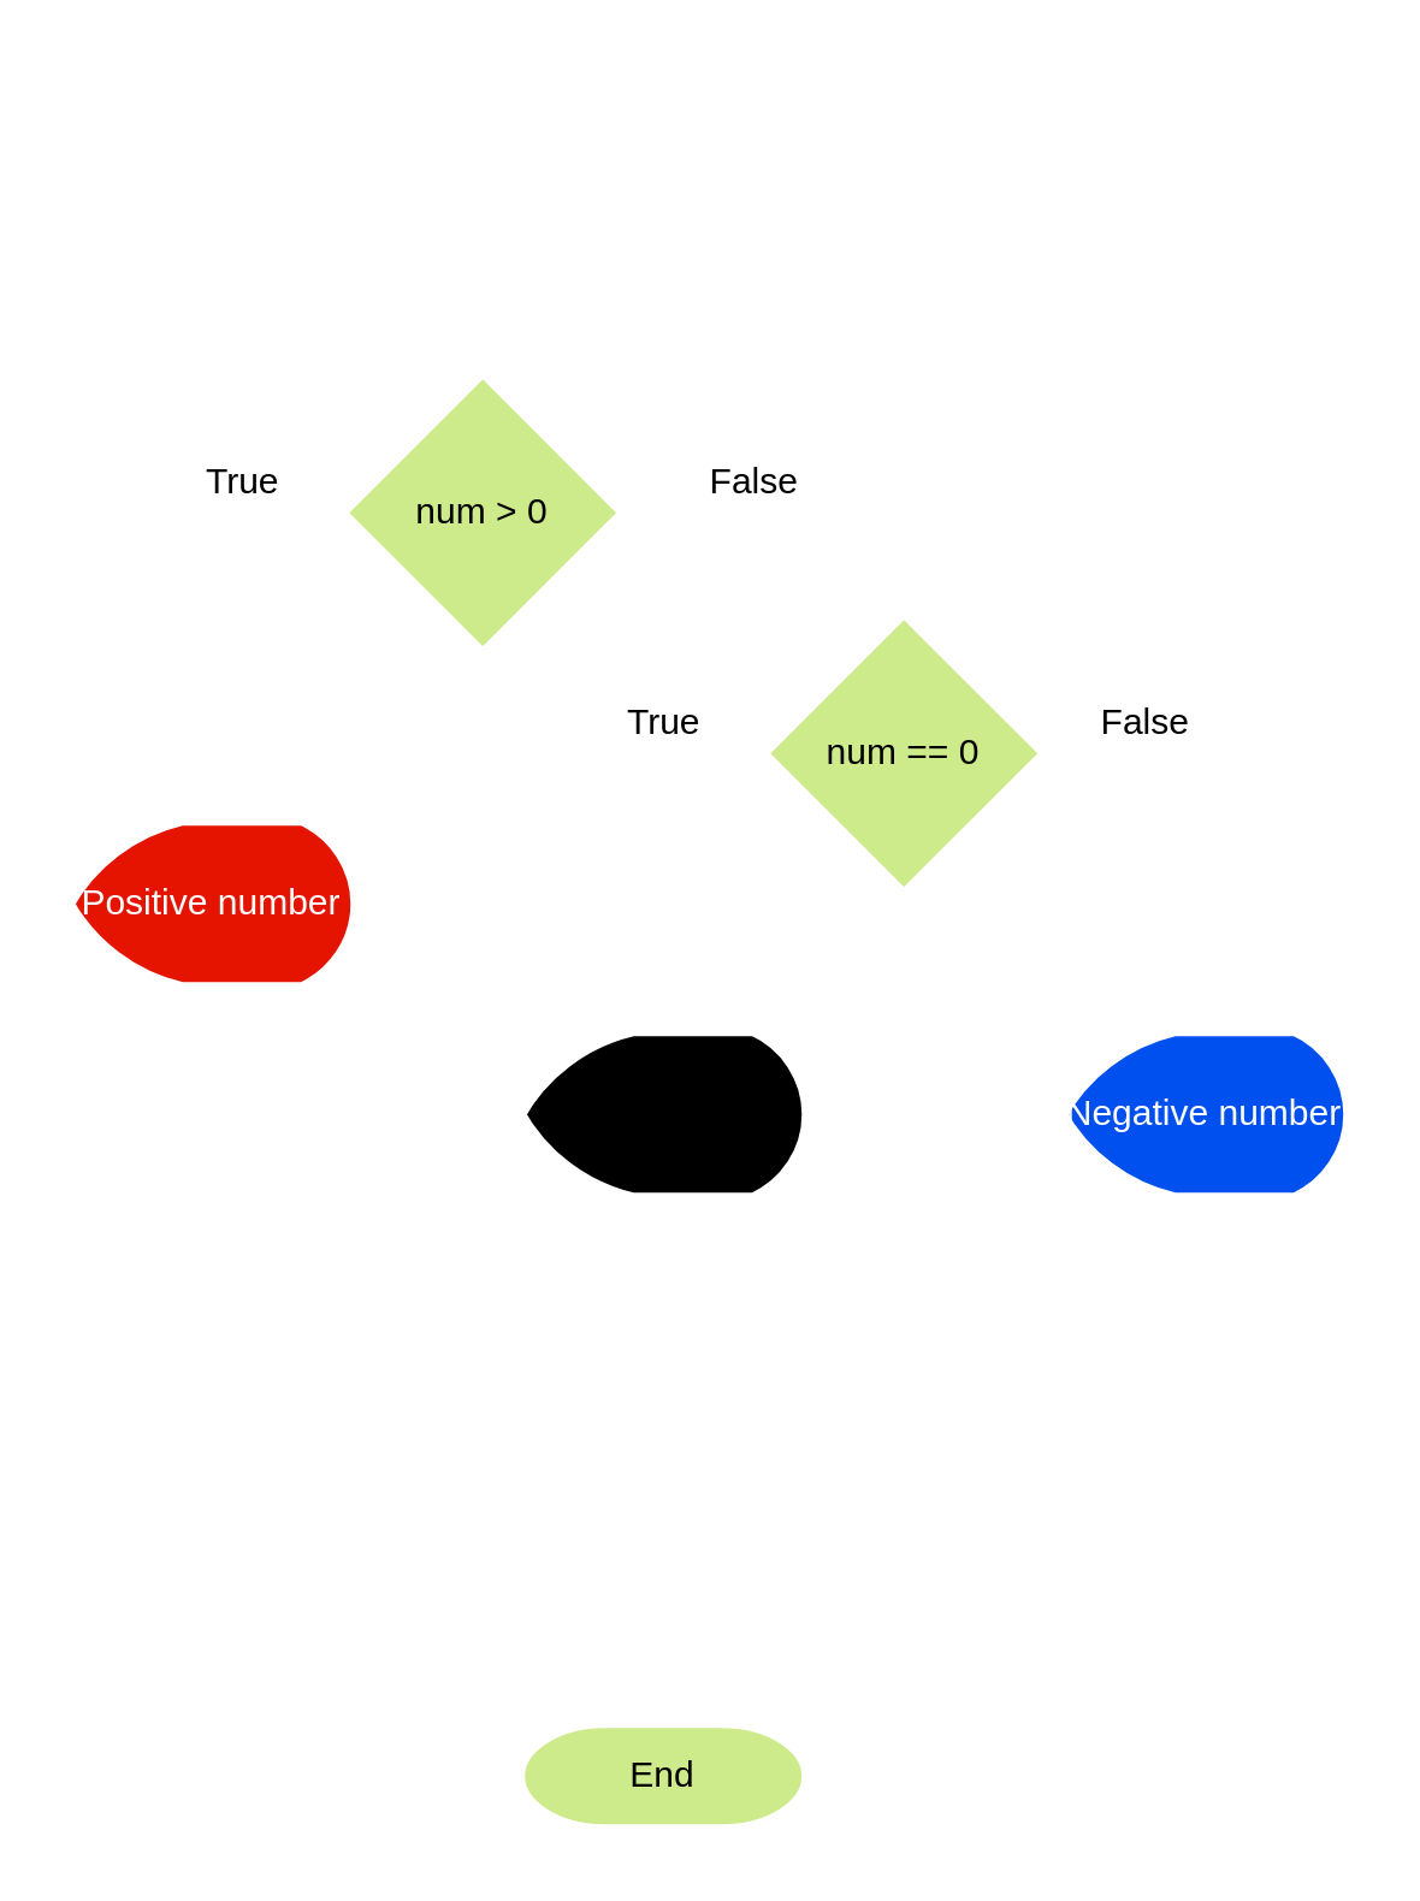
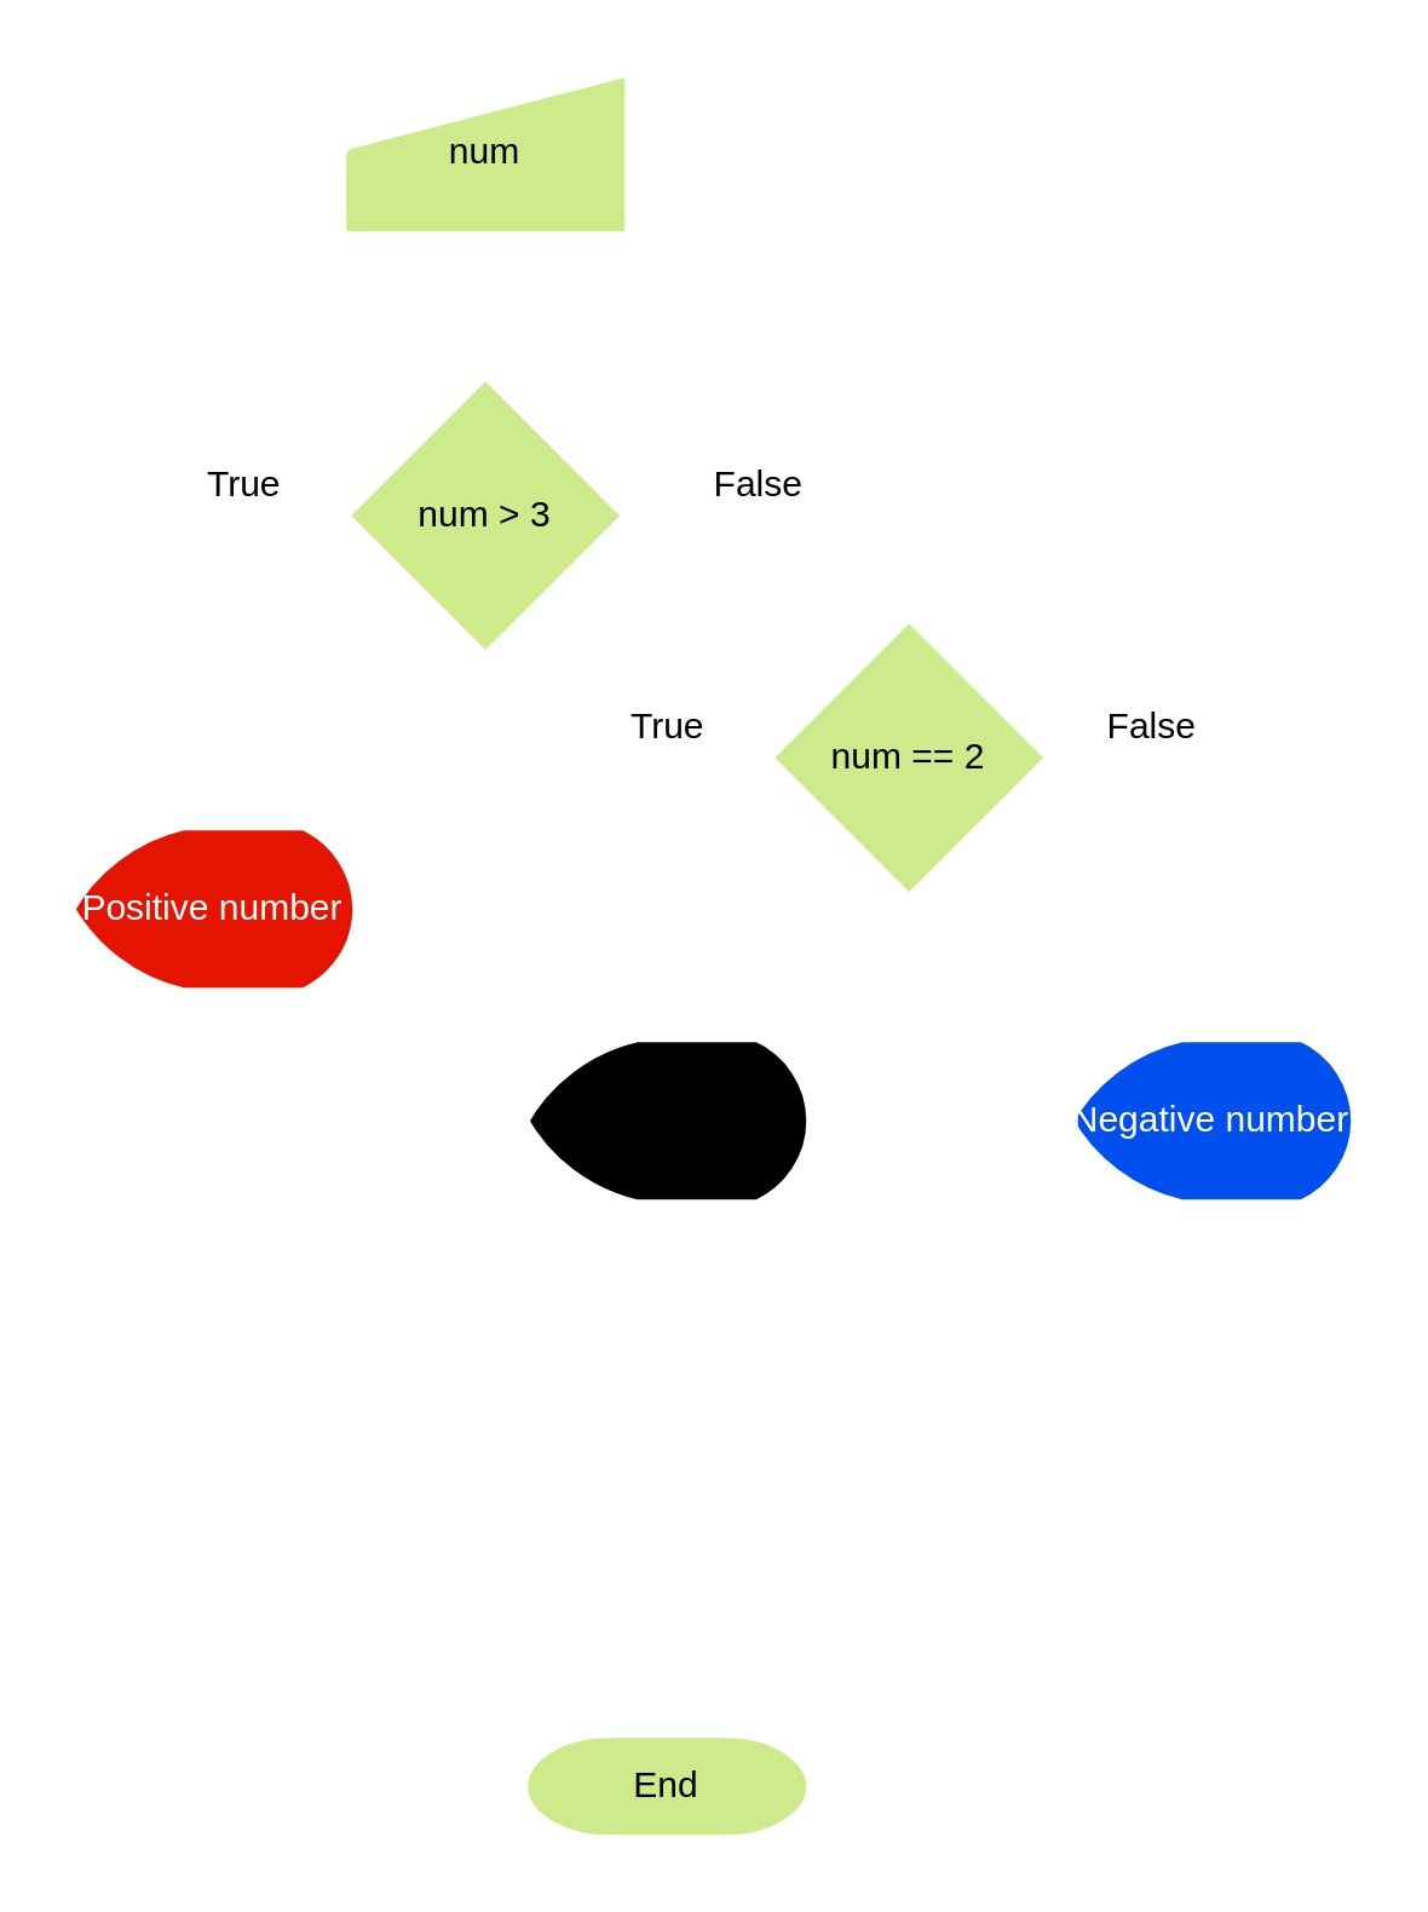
  <mxCell id="0" />
  <mxCell id="1" parent="0" />
+ <mxCell id="2" value="num" style="html=1;strokeWidth=8;shape=manualInput;whiteSpace=wrap;rounded=1;size=26;arcSize=11;fillColor=#cdeb8b;strokeColor=#FFFFFF;fontColor=#000000;" vertex="1" parent="1"><mxGeometry x="110" y="20" width="100" height="60" as="geometry" /></mxCell>
  <mxCell id="3" style="edgeStyle=none;html=1;exitX=0;exitY=0.5;exitDx=0;exitDy=0;exitPerimeter=0;entryX=0.5;entryY=0;entryDx=0;entryDy=0;entryPerimeter=0;strokeWidth=8;strokeColor=#FFFFFF;" edge="1" parent="1" source="5" target="7"><mxGeometry relative="1" as="geometry"><Array as="points"><mxPoint x="60" y="170" /></Array></mxGeometry></mxCell>
  <mxCell id="4" style="edgeStyle=none;html=1;exitX=1;exitY=0.5;exitDx=0;exitDy=0;exitPerimeter=0;entryX=0.5;entryY=0;entryDx=0;entryDy=0;entryPerimeter=0;strokeWidth=8;strokeColor=#FFFFFF;" edge="1" parent="1" source="5" target="14"><mxGeometry relative="1" as="geometry"><Array as="points"><mxPoint x="300" y="170" /></Array></mxGeometry></mxCell>
- <mxCell id="5" value="num &amp;gt; 0" style="strokeWidth=8;html=1;shape=mxgraph.flowchart.decision;whiteSpace=wrap;fillColor=#cdeb8b;strokeColor=#FFFFFF;fontColor=#000000;" vertex="1" parent="1"><mxGeometry x="110" y="120" width="100" height="100" as="geometry" /></mxCell>
+ <mxCell id="5" value="num &amp;gt; 3" style="strokeWidth=8;html=1;shape=mxgraph.flowchart.decision;whiteSpace=wrap;fillColor=#cdeb8b;strokeColor=#FFFFFF;fontColor=#000000;" vertex="1" parent="1"><mxGeometry x="110" y="120" width="100" height="100" as="geometry" /></mxCell>
  <mxCell id="6" style="edgeStyle=none;html=1;exitX=0.5;exitY=1;exitDx=0;exitDy=0;exitPerimeter=0;entryX=0;entryY=0.5;entryDx=0;entryDy=0;entryPerimeter=0;strokeWidth=8;strokeColor=#FFFFFF;" edge="1" parent="1" source="7" target="16"><mxGeometry relative="1" as="geometry"><Array as="points"><mxPoint x="60" y="505" /></Array></mxGeometry></mxCell>
  <mxCell id="7" value="Positive number" style="strokeWidth=8;html=1;shape=mxgraph.flowchart.display;whiteSpace=wrap;fillColor=#e51400;fontColor=#ffffff;strokeColor=#FFFFFF;" vertex="1" parent="1"><mxGeometry x="20" y="270" width="100" height="60" as="geometry" /></mxCell>
  <mxCell id="8" style="edgeStyle=none;html=1;exitX=0.5;exitY=1;exitDx=0;exitDy=0;exitPerimeter=0;entryX=0.5;entryY=0;entryDx=0;entryDy=0;entryPerimeter=0;strokeWidth=8;strokeColor=#FFFFFF;" edge="1" parent="1" source="9" target="16"><mxGeometry relative="1" as="geometry" /></mxCell>
  <mxCell id="9" value="Zero" style="strokeWidth=8;html=1;shape=mxgraph.flowchart.display;whiteSpace=wrap;fillColor=#000000;strokeColor=#FFFFFF;" vertex="1" parent="1"><mxGeometry x="170" y="340" width="100" height="60" as="geometry" /></mxCell>
  <mxCell id="10" style="edgeStyle=none;html=1;exitX=0.5;exitY=1;exitDx=0;exitDy=0;exitPerimeter=0;entryX=1;entryY=0.5;entryDx=0;entryDy=0;entryPerimeter=0;strokeWidth=8;strokeColor=#FFFFFF;" edge="1" parent="1" source="11" target="16"><mxGeometry relative="1" as="geometry"><Array as="points"><mxPoint x="400" y="500" /></Array></mxGeometry></mxCell>
  <mxCell id="11" value="Negative number" style="strokeWidth=8;html=1;shape=mxgraph.flowchart.display;whiteSpace=wrap;fillColor=#0050ef;fontColor=#ffffff;strokeColor=#FFFFFF;" vertex="1" parent="1"><mxGeometry x="350" y="340" width="100" height="60" as="geometry" /></mxCell>
  <mxCell id="12" style="edgeStyle=none;html=1;exitX=0;exitY=0.5;exitDx=0;exitDy=0;exitPerimeter=0;entryX=0.5;entryY=0;entryDx=0;entryDy=0;entryPerimeter=0;strokeWidth=8;strokeColor=#FFFFFF;" edge="1" parent="1" source="14" target="9"><mxGeometry relative="1" as="geometry"><Array as="points"><mxPoint x="220" y="250" /></Array></mxGeometry></mxCell>
  <mxCell id="13" style="edgeStyle=none;html=1;exitX=1;exitY=0.5;exitDx=0;exitDy=0;exitPerimeter=0;entryX=0.57;entryY=-0.05;entryDx=0;entryDy=0;entryPerimeter=0;strokeWidth=8;strokeColor=#FFFFFF;" edge="1" parent="1" source="14" target="11"><mxGeometry relative="1" as="geometry"><Array as="points"><mxPoint x="407" y="250" /></Array></mxGeometry></mxCell>
- <mxCell id="14" value="num == 0" style="strokeWidth=8;html=1;shape=mxgraph.flowchart.decision;whiteSpace=wrap;fillColor=#cdeb8b;strokeColor=#FFFFFF;fontColor=#000000;" vertex="1" parent="1"><mxGeometry x="250" y="200" width="100" height="100" as="geometry" /></mxCell>
+ <mxCell id="14" value="num == 2" style="strokeWidth=8;html=1;shape=mxgraph.flowchart.decision;whiteSpace=wrap;fillColor=#cdeb8b;strokeColor=#FFFFFF;fontColor=#000000;" vertex="1" parent="1"><mxGeometry x="250" y="200" width="100" height="100" as="geometry" /></mxCell>
  <mxCell id="15" style="edgeStyle=none;html=1;exitX=0.5;exitY=1;exitDx=0;exitDy=0;exitPerimeter=0;entryX=0.5;entryY=0;entryDx=0;entryDy=0;entryPerimeter=0;strokeWidth=8;strokeColor=#FFFFFF;" edge="1" parent="1" source="16" target="17"><mxGeometry relative="1" as="geometry" /></mxCell>
  <mxCell id="16" value="" style="strokeWidth=8;html=1;shape=mxgraph.flowchart.start_2;whiteSpace=wrap;strokeColor=#FFFFFF;" vertex="1" parent="1"><mxGeometry x="205" y="490" width="30" height="30" as="geometry" /></mxCell>
  <mxCell id="17" value="End" style="strokeWidth=8;html=1;shape=mxgraph.flowchart.terminator;whiteSpace=wrap;fillColor=#cdeb8b;strokeColor=#FFFFFF;fontColor=#000000;" vertex="1" parent="1"><mxGeometry x="170" y="570" width="100" height="40" as="geometry" /></mxCell>
  <mxCell id="18" value="True" style="text;html=1;resizable=0;autosize=1;align=center;verticalAlign=middle;points=[];fillColor=none;strokeColor=#FFFFFF;rounded=0;strokeWidth=8;" vertex="1" parent="1"><mxGeometry x="60" y="150" width="40" height="20" as="geometry" /></mxCell>
  <mxCell id="19" value="True" style="text;html=1;resizable=0;autosize=1;align=center;verticalAlign=middle;points=[];fillColor=none;strokeColor=#FFFFFF;rounded=0;strokeWidth=8;" vertex="1" parent="1"><mxGeometry x="200" y="230" width="40" height="20" as="geometry" /></mxCell>
  <mxCell id="20" value="False" style="text;html=1;resizable=0;autosize=1;align=center;verticalAlign=middle;points=[];fillColor=none;strokeColor=#FFFFFF;rounded=0;strokeWidth=8;" vertex="1" parent="1"><mxGeometry x="230" y="150" width="40" height="20" as="geometry" /></mxCell>
  <mxCell id="21" value="False" style="text;html=1;resizable=0;autosize=1;align=center;verticalAlign=middle;points=[];fillColor=none;strokeColor=#FFFFFF;rounded=0;strokeWidth=8;" vertex="1" parent="1"><mxGeometry x="360" y="230" width="40" height="20" as="geometry" /></mxCell>
